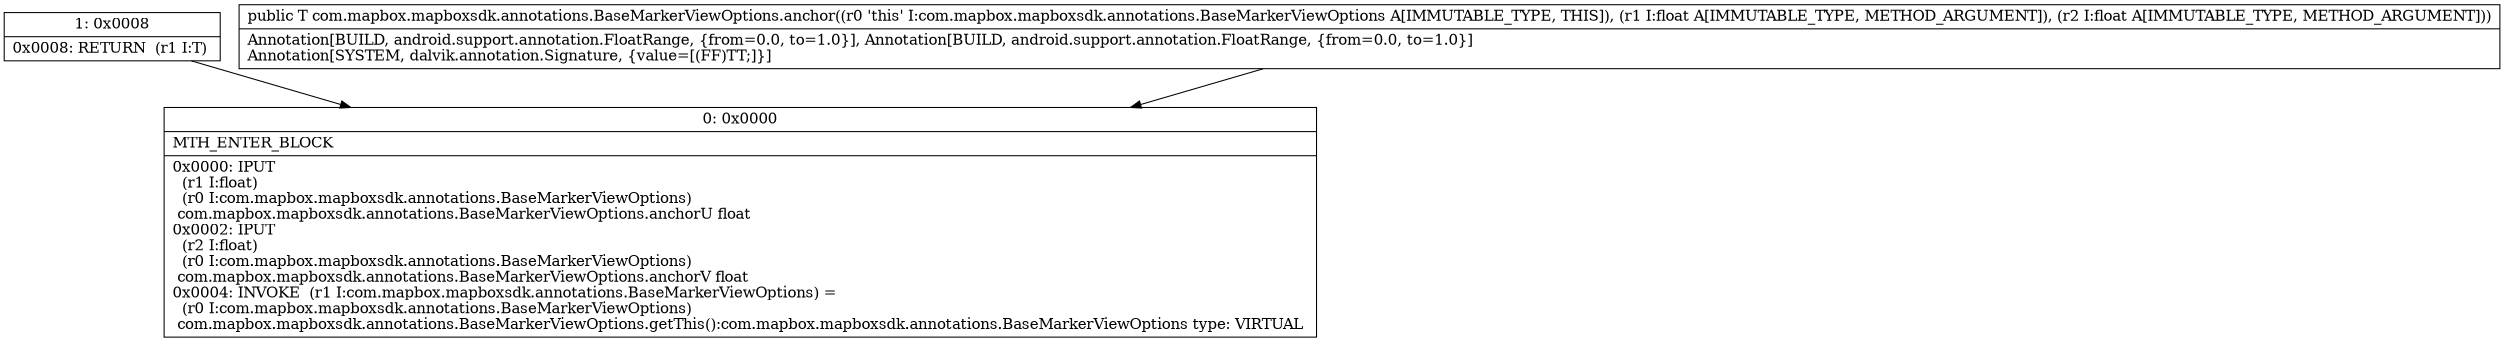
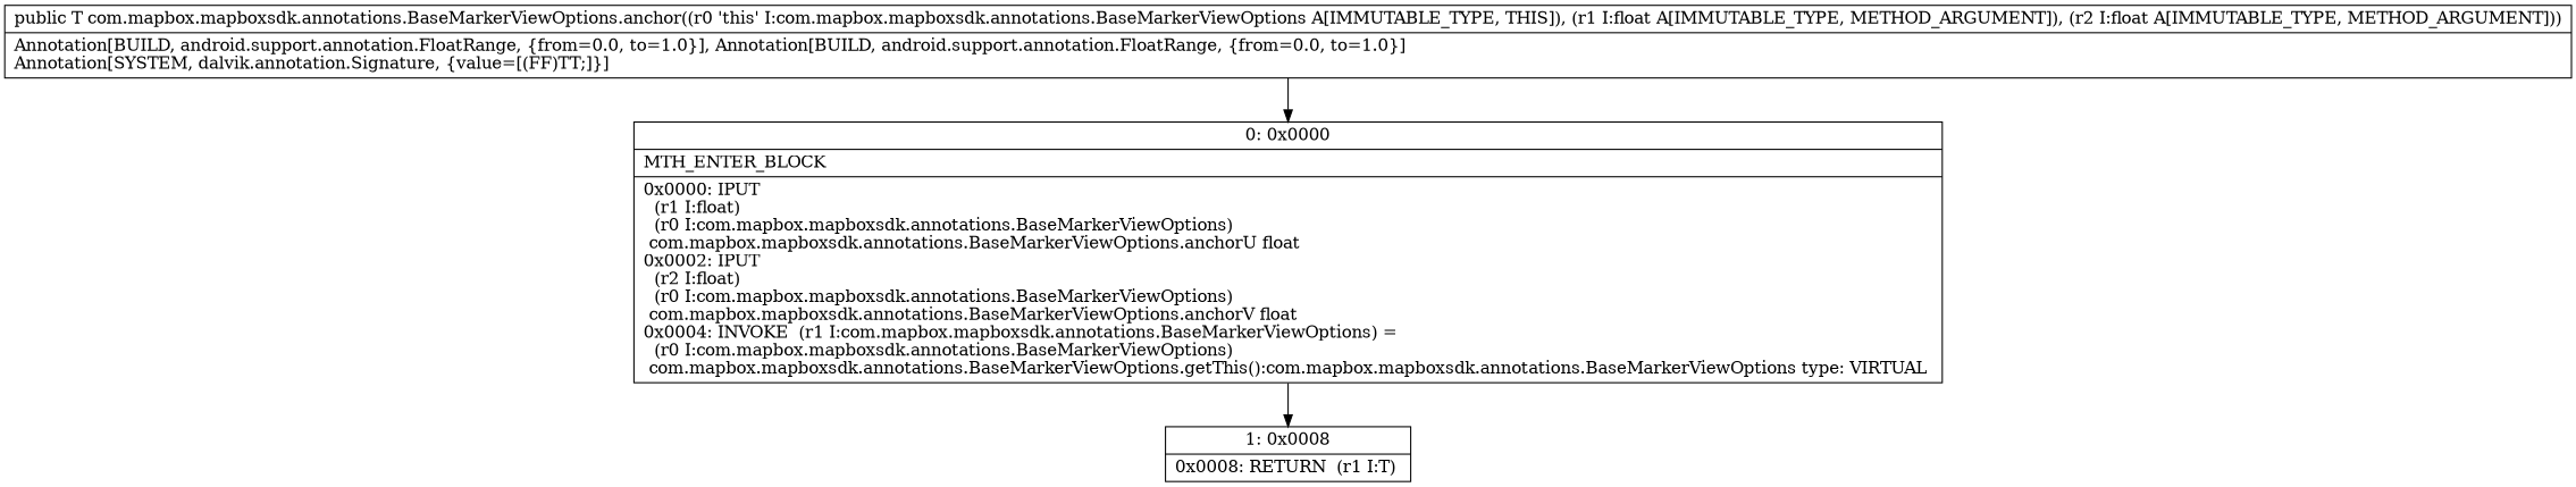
  digraph {
    node [shape=record]
    n1 [label="{0\:\ 0x0000|MTH_ENTER_BLOCK\l|0x0000: IPUT  \l  (r1 I:float)\l  (r0 I:com.mapbox.mapboxsdk.annotations.BaseMarkerViewOptions)\l com.mapbox.mapboxsdk.annotations.BaseMarkerViewOptions.anchorU float \l0x0002: IPUT  \l  (r2 I:float)\l  (r0 I:com.mapbox.mapboxsdk.annotations.BaseMarkerViewOptions)\l com.mapbox.mapboxsdk.annotations.BaseMarkerViewOptions.anchorV float \l0x0004: INVOKE  (r1 I:com.mapbox.mapboxsdk.annotations.BaseMarkerViewOptions) = \l  (r0 I:com.mapbox.mapboxsdk.annotations.BaseMarkerViewOptions)\l com.mapbox.mapboxsdk.annotations.BaseMarkerViewOptions.getThis():com.mapbox.mapboxsdk.annotations.BaseMarkerViewOptions type: VIRTUAL \l}"]
    n2 [label="{1\:\ 0x0008|0x0008: RETURN  (r1 I:T) \l}"]
    n3 [label="{public T com.mapbox.mapboxsdk.annotations.BaseMarkerViewOptions.anchor((r0 'this' I:com.mapbox.mapboxsdk.annotations.BaseMarkerViewOptions A[IMMUTABLE_TYPE, THIS]), (r1 I:float A[IMMUTABLE_TYPE, METHOD_ARGUMENT]), (r2 I:float A[IMMUTABLE_TYPE, METHOD_ARGUMENT]))  | Annotation[BUILD, android.support.annotation.FloatRange, \{from=0.0, to=1.0\}], Annotation[BUILD, android.support.annotation.FloatRange, \{from=0.0, to=1.0\}]\lAnnotation[SYSTEM, dalvik.annotation.Signature, \{value=[(FF)TT;]\}]\l}"]
-   n2 -> n1
+   n1 -> n2
    n3 -> n1
  }
